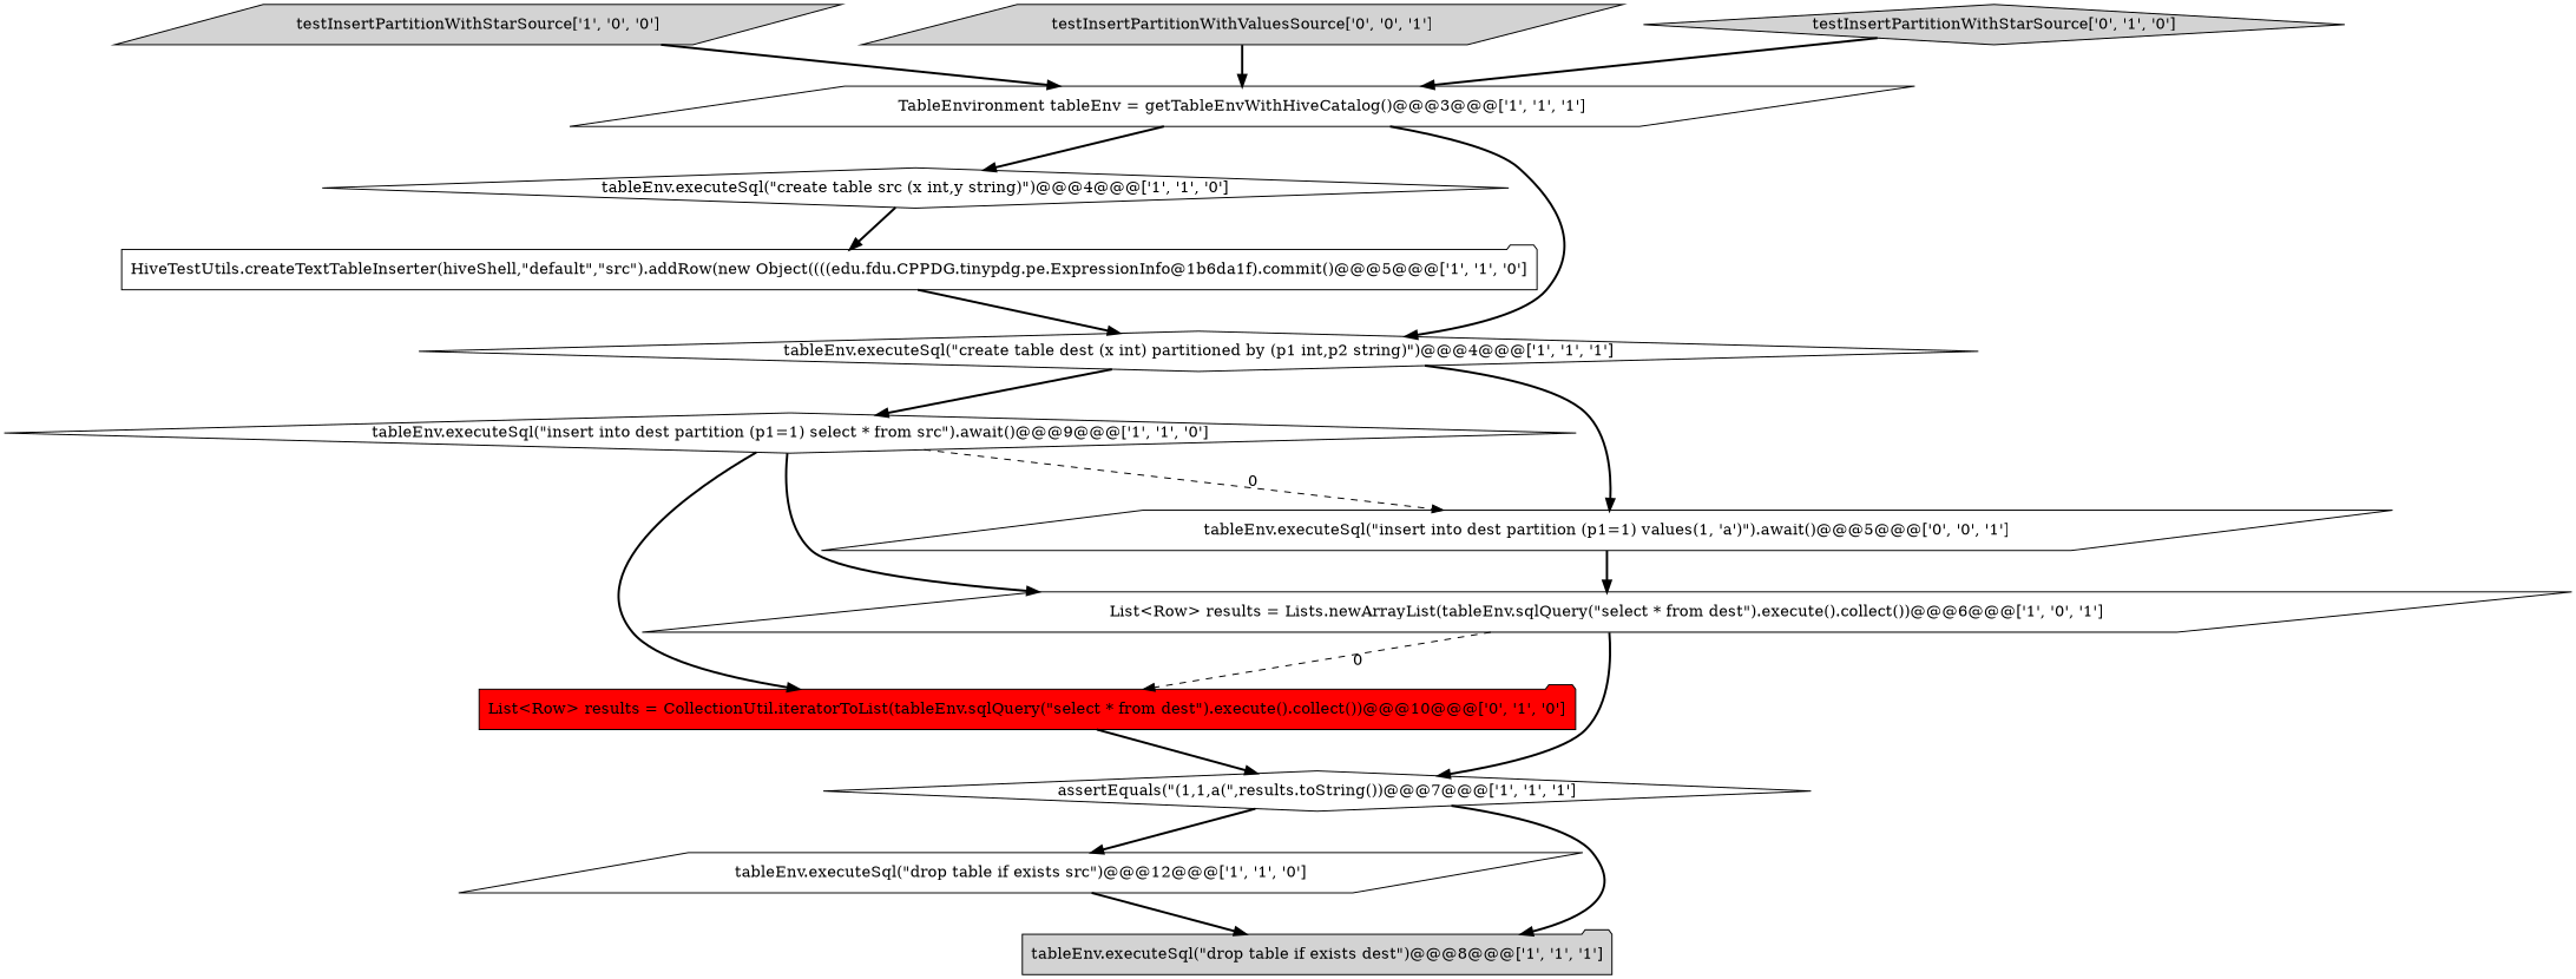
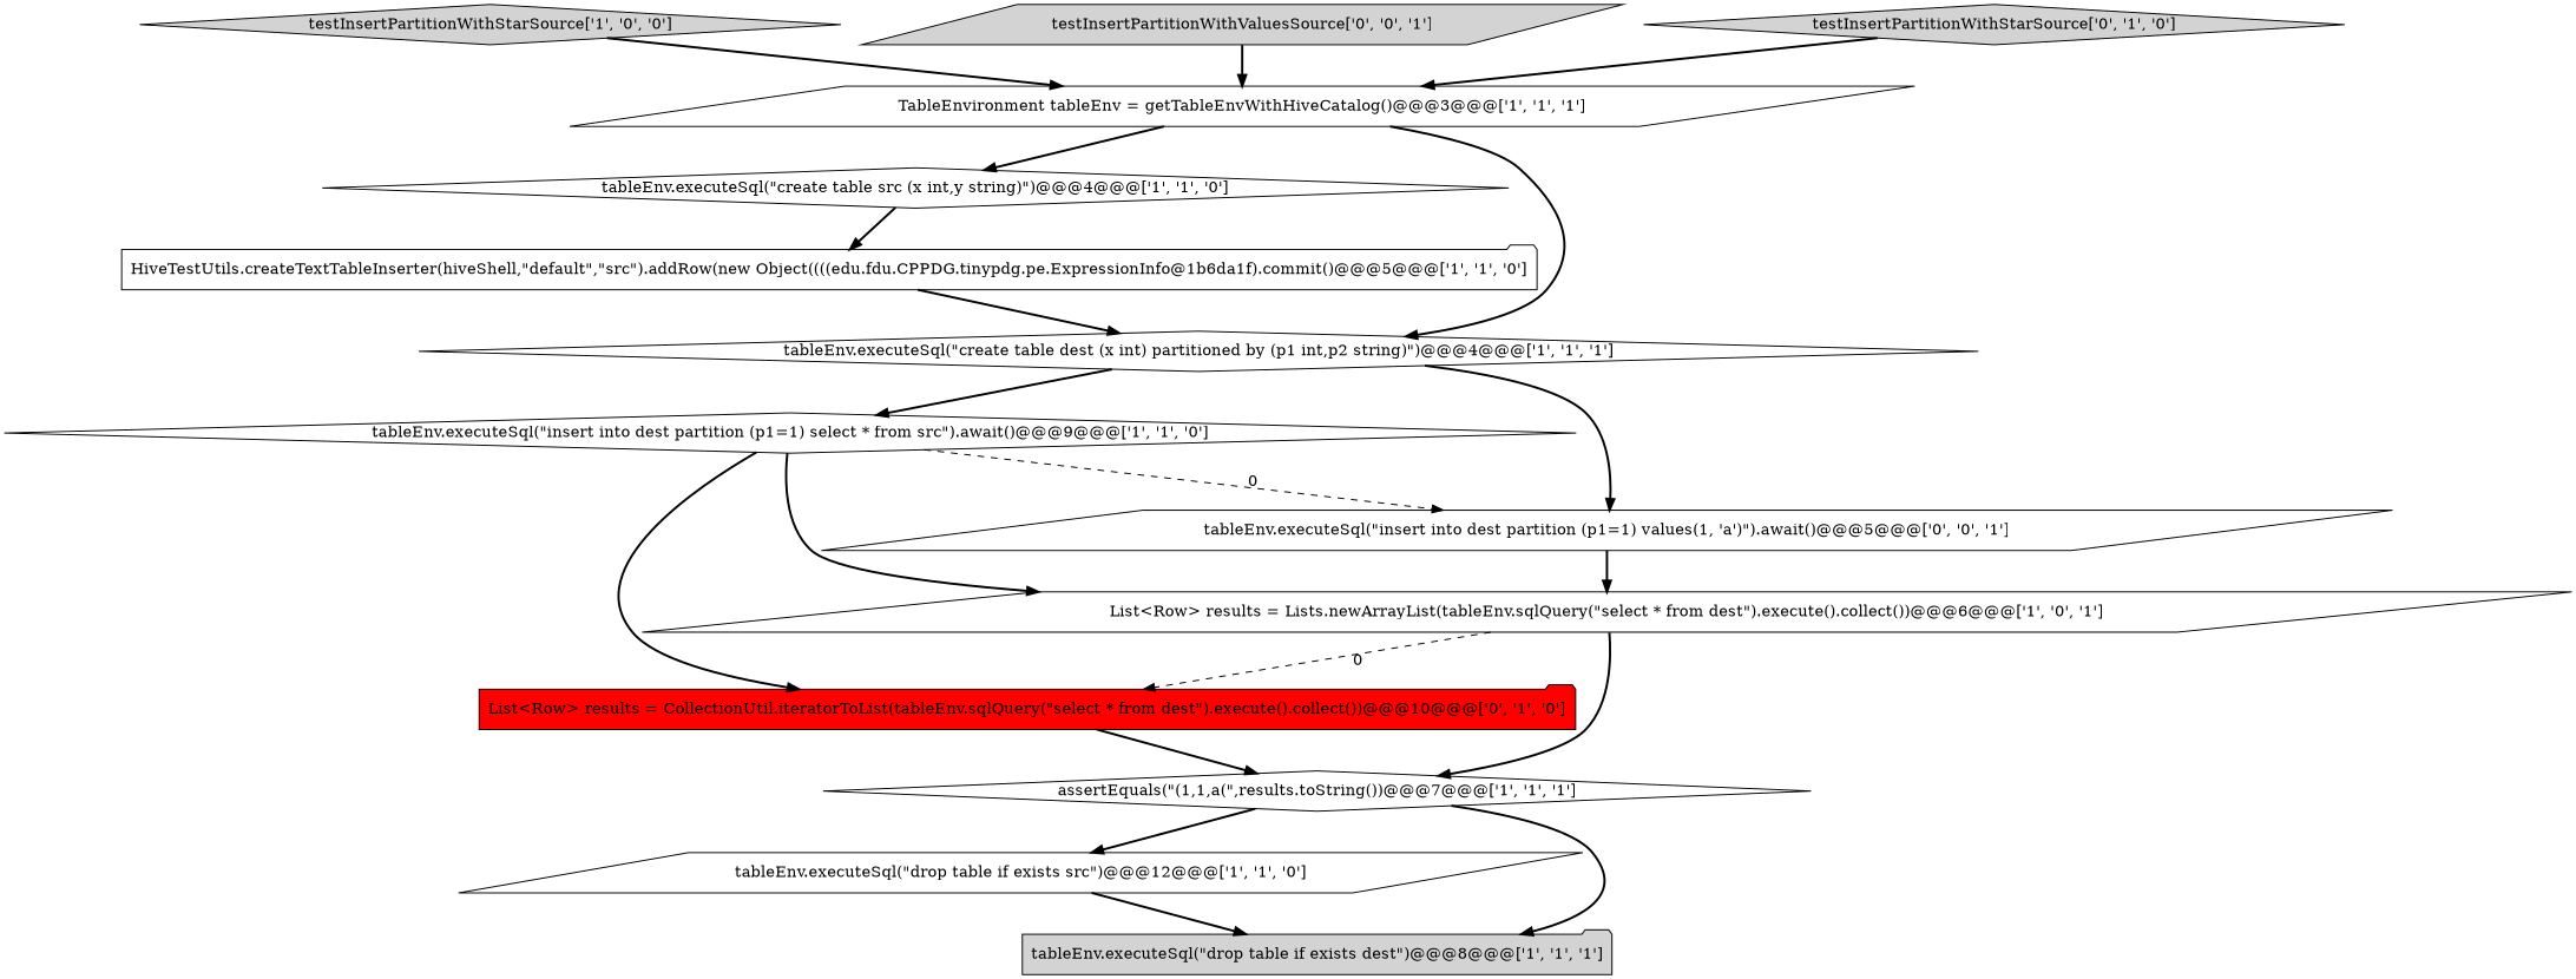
  digraph {
    node [fillcolor=white shape=parallelogram style=filled]
    edge [style=bold]
    n1 [label="tableEnv.executeSql(\"create table src (x int,y string)\")@@@4@@@['1', '1', '0']" shape=diamond]
    n2 [label="HiveTestUtils.createTextTableInserter(hiveShell,\"default\",\"src\").addRow(new Object((((edu.fdu.CPPDG.tinypdg.pe.ExpressionInfo@1b6da1f).commit()@@@5@@@['1', '1', '0']" shape=folder]
    n3 [label="tableEnv.executeSql(\"drop table if exists src\")@@@12@@@['1', '1', '0']"]
    n4 [fillcolor=lightgray label="tableEnv.executeSql(\"drop table if exists dest\")@@@8@@@['1', '1', '1']" shape=folder]
    n5 [label="List<Row> results = Lists.newArrayList(tableEnv.sqlQuery(\"select * from dest\").execute().collect())@@@6@@@['1', '0', '1']"]
    n6 [fillcolor=red label="List<Row> results = CollectionUtil.iteratorToList(tableEnv.sqlQuery(\"select * from dest\").execute().collect())@@@10@@@['0', '1', '0']" shape=folder]
    n7 [label="assertEquals(\"(1,1,a(\",results.toString())@@@7@@@['1', '1', '1']" shape=diamond]
    n8 [label="tableEnv.executeSql(\"create table dest (x int) partitioned by (p1 int,p2 string)\")@@@4@@@['1', '1', '1']" shape=diamond]
    n9 [label="tableEnv.executeSql(\"insert into dest partition (p1=1) select * from src\").await()@@@9@@@['1', '1', '0']" shape=diamond]
    n10 [label="tableEnv.executeSql(\"insert into dest partition (p1=1) values(1, 'a')\").await()@@@5@@@['0', '0', '1']"]
-   n11 [fillcolor=lightgray label="testInsertPartitionWithStarSource['1', '0', '0']"]
+   n11 [fillcolor=lightgray label="testInsertPartitionWithStarSource['1', '0', '0']" shape=diamond]
    n12 [label="TableEnvironment tableEnv = getTableEnvWithHiveCatalog()@@@3@@@['1', '1', '1']"]
    n13 [fillcolor=lightgray label="testInsertPartitionWithValuesSource['0', '0', '1']"]
    n14 [fillcolor=lightgray label="testInsertPartitionWithStarSource['0', '1', '0']" shape=diamond]
    n1 -> n2
    n2 -> n8
    n3 -> n4
    n5 -> n6 [label=0 style=dashed]
    n5 -> n7
    n6 -> n7
    n7 -> n3
    n7 -> n4
    n8 -> n9
    n8 -> n10
    n9 -> n5
    n9 -> n6
    n9 -> n10 [label=0 style=dashed]
    n10 -> n5
    n11 -> n12
    n12 -> n1
    n12 -> n8
    n13 -> n12
    n14 -> n12
  }
